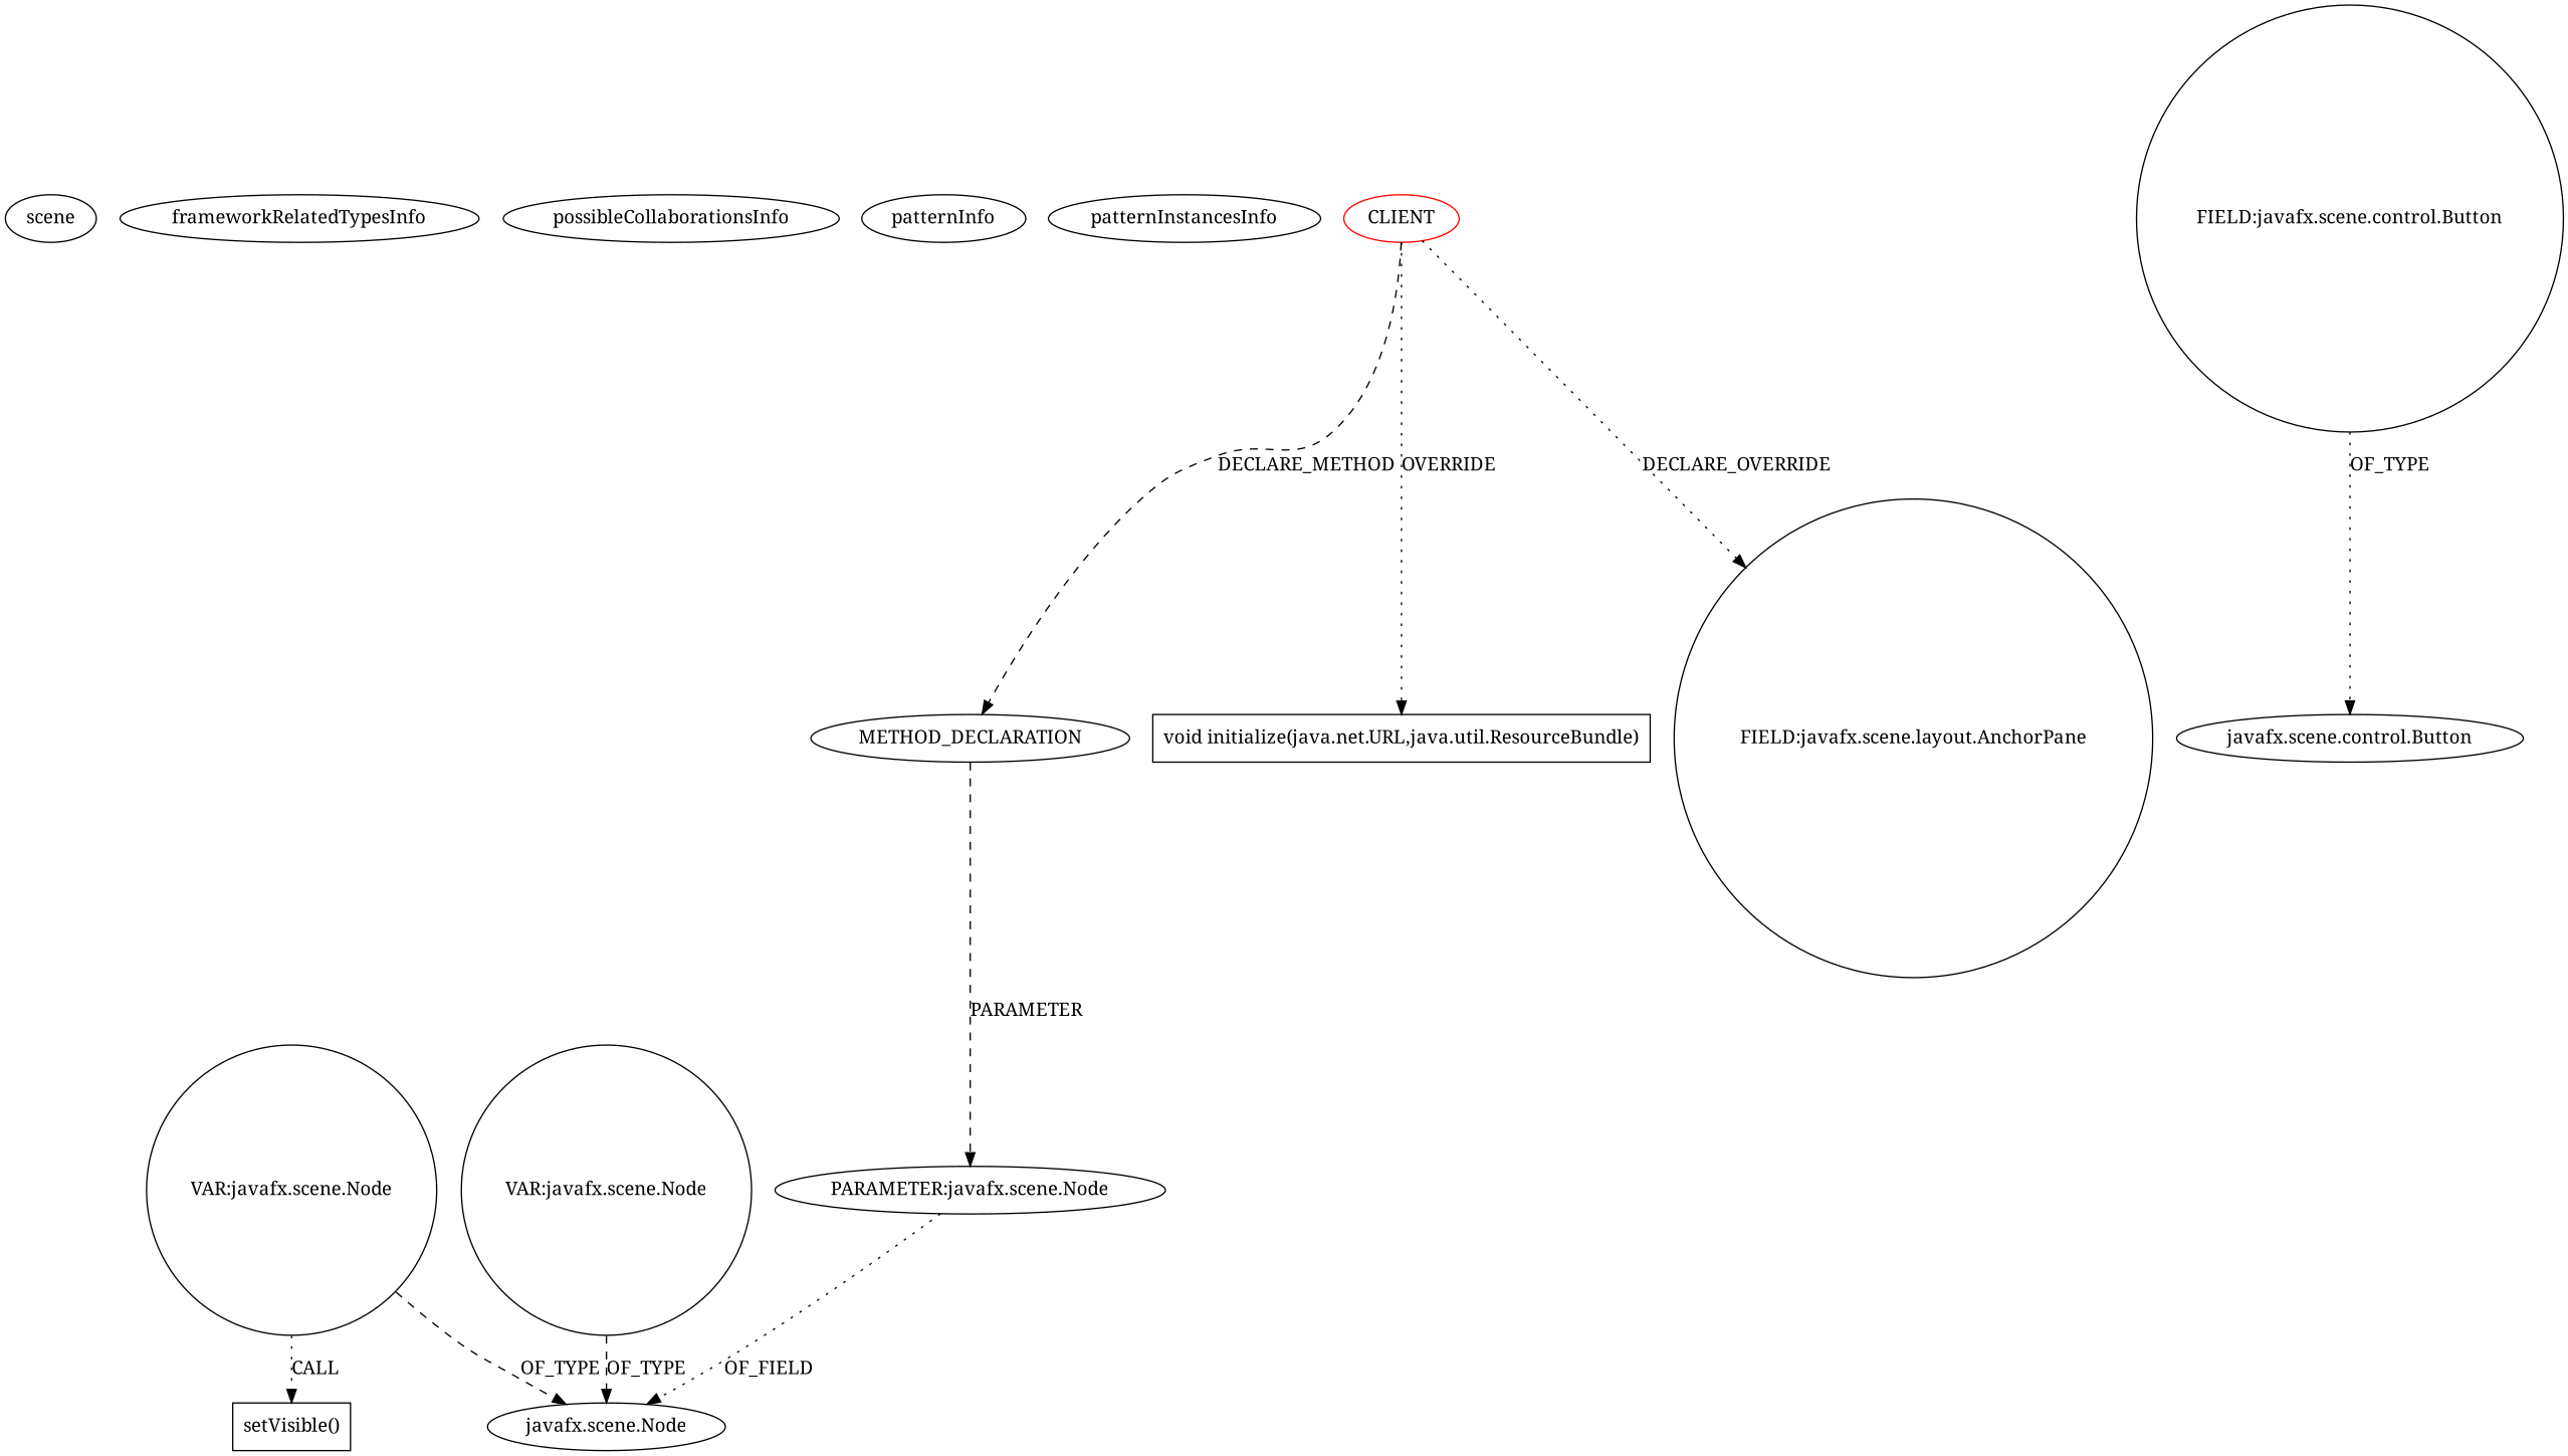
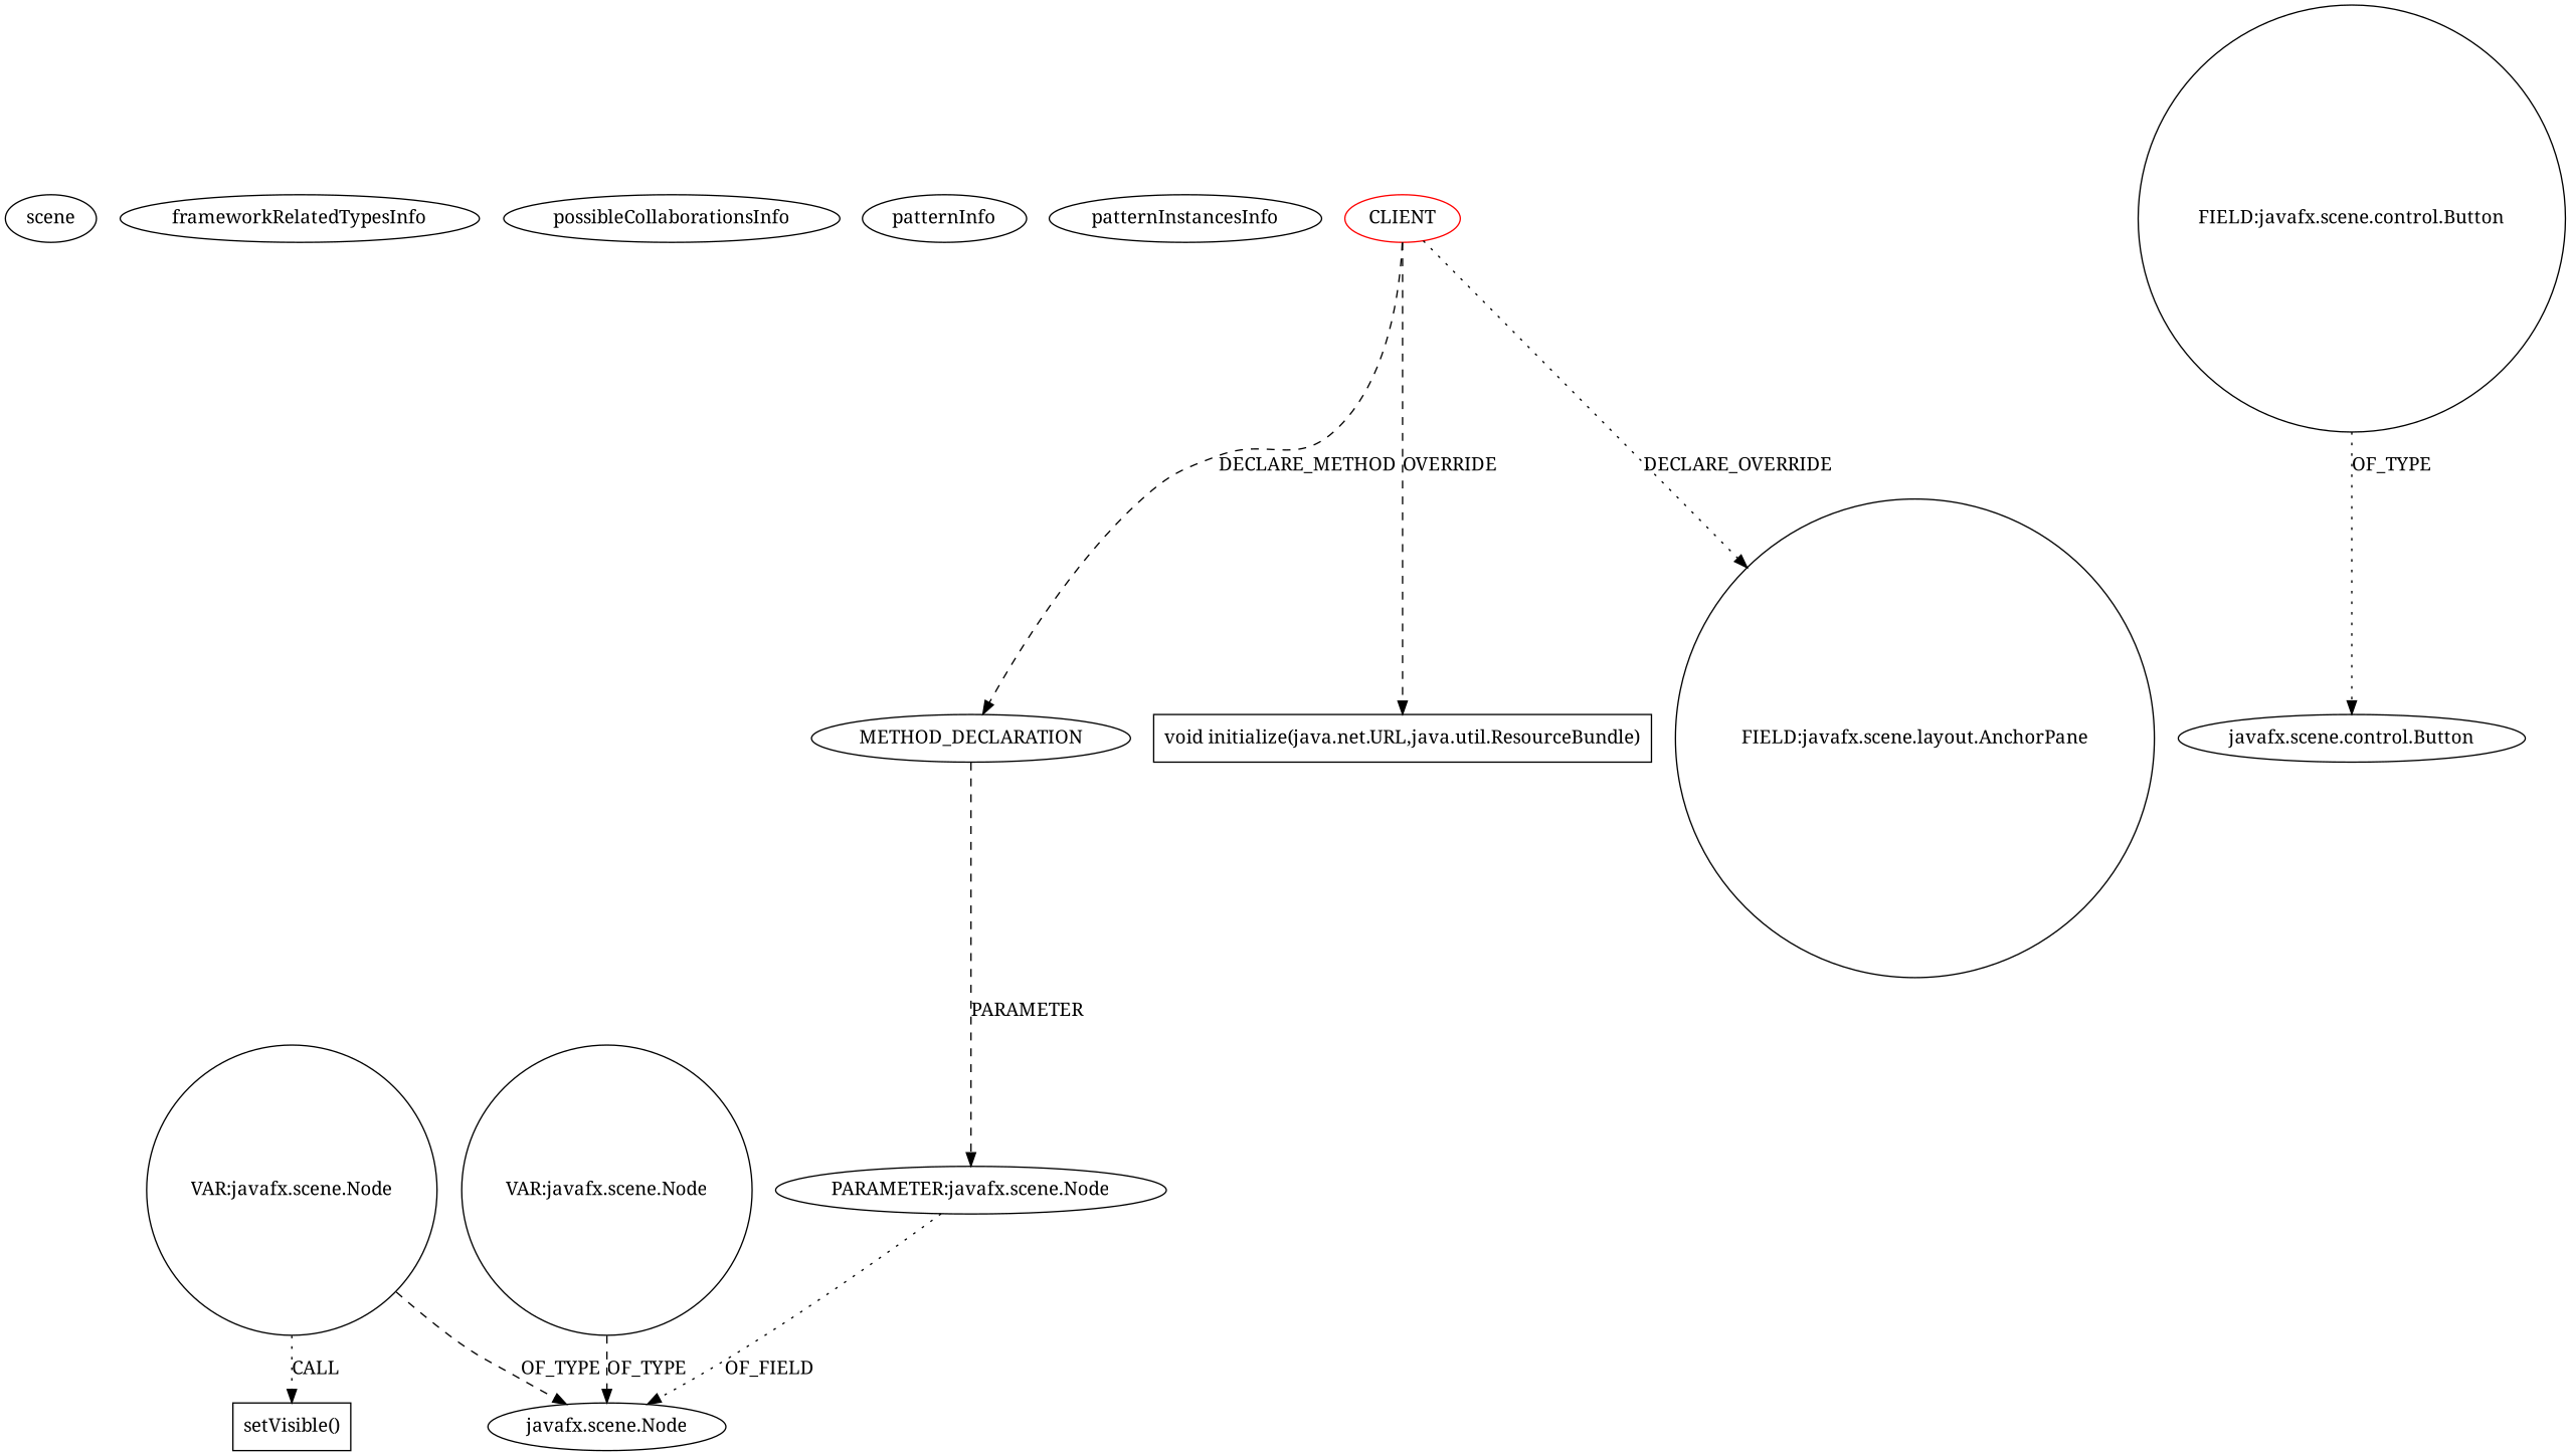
  digraph {
    fontname="Noto Serif"
    node [fontname="Noto Serif" isFrameworkType=false]
    edge [fontname="Noto Serif" style=dotted]
    n1 [category=pattern graphId=3262 isAnonymous=false label=scene possibleRelation=false isFrameworkType=""]
    frameworkRelatedTypesInfo [isFrameworkType=""]
    possibleCollaborationsInfo [isFrameworkType=""]
    patternInfo [frequency=2.0 patternRootClient=0 isFrameworkType=""]
    patternInstancesInfo [0="hock323-eventManager~/hock323-eventManager/EventManager-master/src/eventManager/controller/EventSelectionDialogController.java~EventSelectionDialogController~2934" 1="ajithkp560-quizmaster~/ajithkp560-quizmaster/quizmaster-master/QuizProgram_SRC/QuizProgram/src/quizprogram/SampleController.java~SampleController~1753" isFrameworkType=""]
    n6 [label="PARAMETER:javafx.scene.Node" vertexType=PARAMETER_DECLARATION]
    n7 [label="javafx.scene.Node" vertexType=FRAMEWORK_CLASS_TYPE]
    n8 [label=METHOD_DECLARATION shape=ellipse vertexType=CLIENT_METHOD_DECLARATION]
    n9 [color=red label=CLIENT vertexType=ROOT_CLIENT_CLASS_DECLARATION]
    n10 [label="void initialize(java.net.URL,java.util.ResourceBundle)" shape=box vertexType=OVERRIDING_METHOD_DECLARATION]
    n11 [label="FIELD:javafx.scene.layout.AnchorPane" shape=circle vertexType=FIELD_DECLARATION]
    n12 [label="FIELD:javafx.scene.control.Button" shape=circle vertexType=FIELD_DECLARATION]
    n13 [label="javafx.scene.control.Button" vertexType=FRAMEWORK_CLASS_TYPE]
    n14 [label="VAR:javafx.scene.Node" shape=circle vertexType=VARIABLE_EXPRESION]
    n15 [label="setVisible()" shape=box vertexType=INSIDE_CALL]
    n16 [label="VAR:javafx.scene.Node" shape=circle vertexType=VARIABLE_EXPRESION]
    n6 -> n7 [label=OF_FIELD]
    n8 -> n6 [label=PARAMETER style=dashed]
    n9 -> n8 [label=DECLARE_METHOD style=dashed]
-   n9 -> n10 [label=OVERRIDE]
+   n9 -> n10 [label=OVERRIDE style=dashed]
    n9 -> n11 [label=DECLARE_OVERRIDE]
    n12 -> n13 [label=OF_TYPE]
    n14 -> n7 [label=OF_TYPE style=dashed]
    n14 -> n15 [label=CALL]
    n16 -> n7 [label=OF_TYPE style=dashed]
  }
